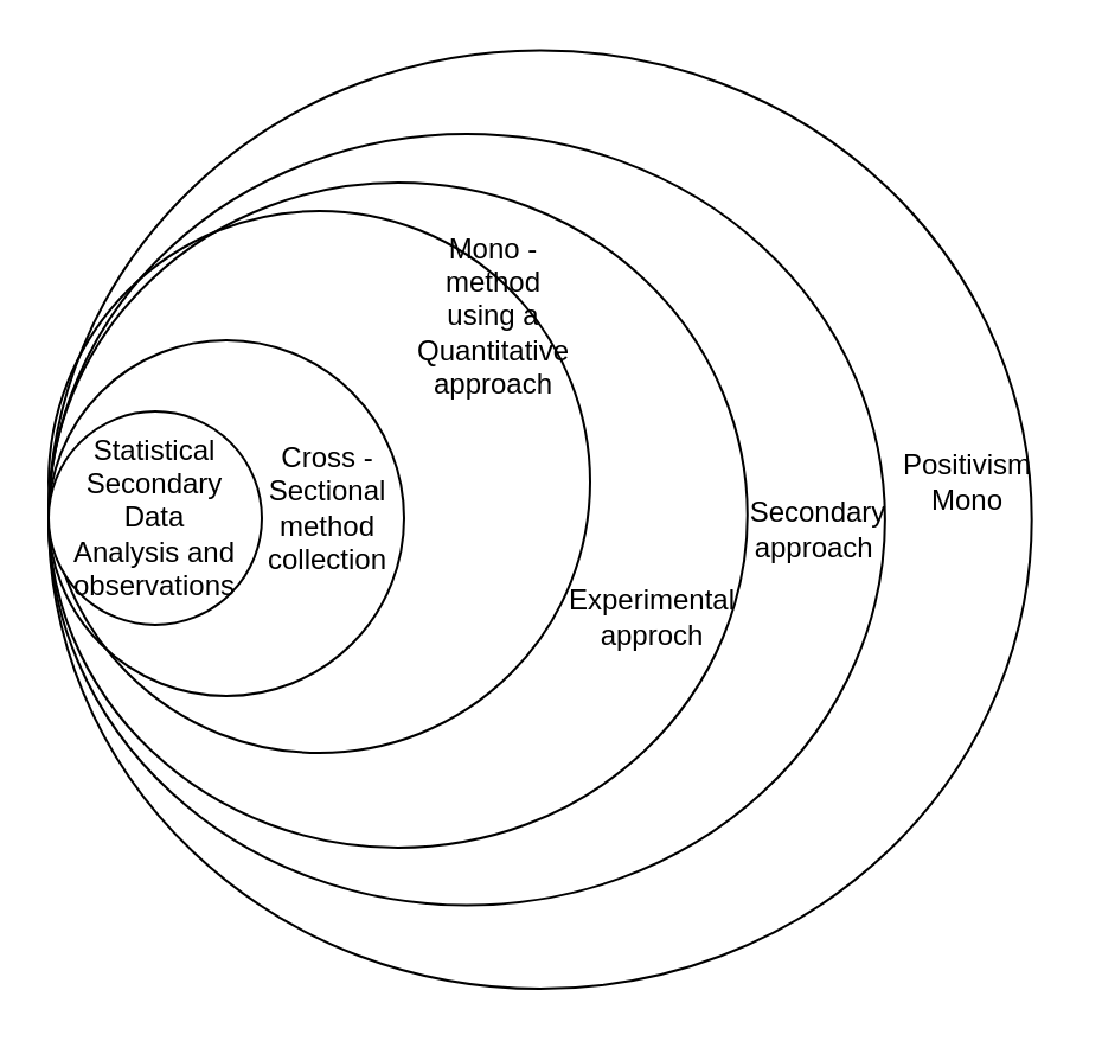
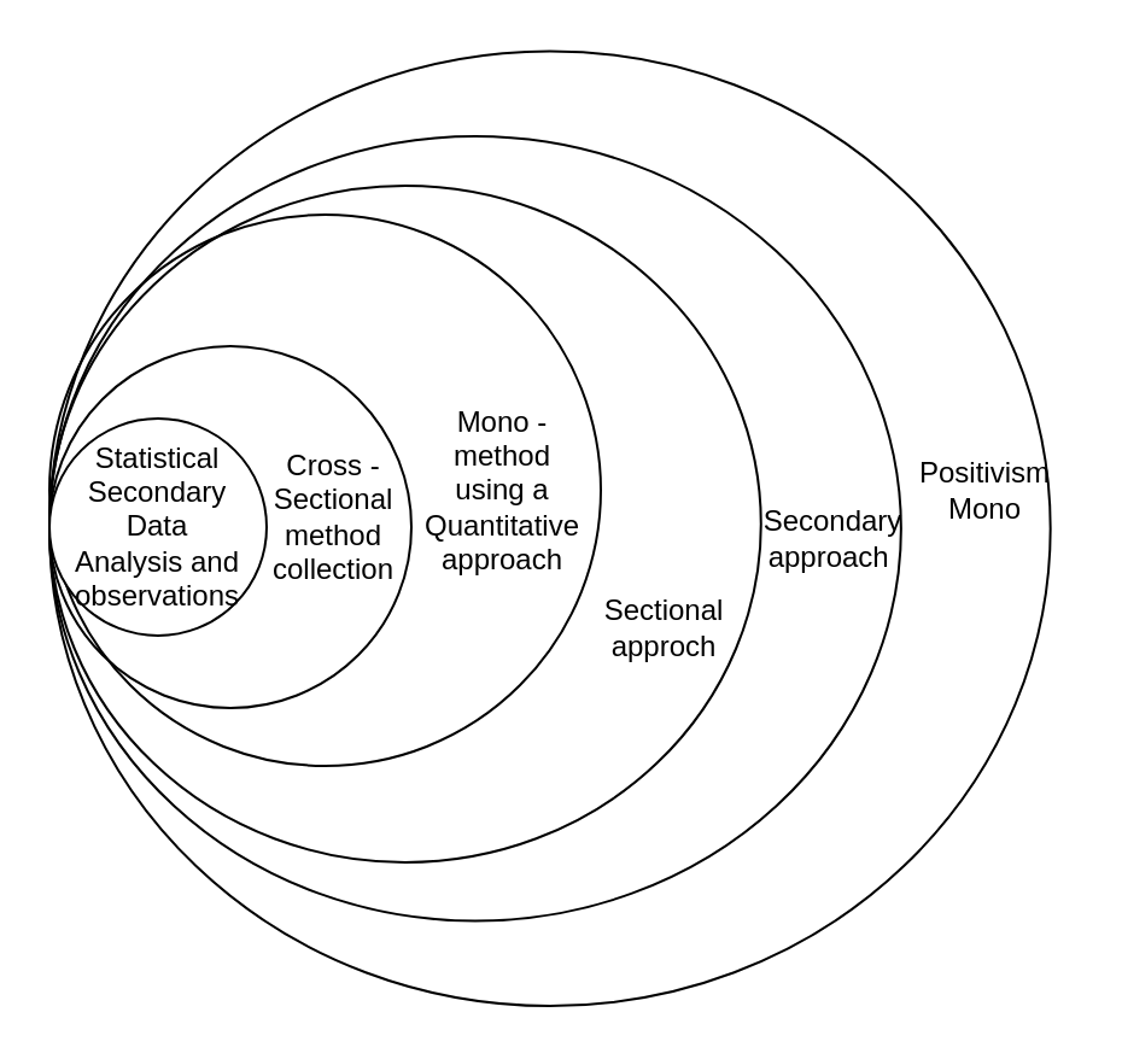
  <mxCell id="0" />
  <mxCell id="1" parent="0" />
  <mxCell id="2" value="" style="ellipse;whiteSpace=wrap;html=1;fillColor=none;" parent="1" vertex="1"><mxGeometry x="20" y="20.75" width="414.84" height="395.75" as="geometry" /></mxCell>
  <mxCell id="3" value="" style="ellipse;whiteSpace=wrap;html=1;fillColor=none;" parent="1" vertex="1"><mxGeometry x="20" y="56" width="352.93" height="325.25" as="geometry" /></mxCell>
  <mxCell id="4" value="" style="ellipse;whiteSpace=wrap;html=1;fillColor=none;" parent="1" vertex="1"><mxGeometry x="20" y="76.5" width="294.89" height="280.5" as="geometry" /></mxCell>
  <mxCell id="5" value="" style="ellipse;whiteSpace=wrap;html=1;aspect=fixed;fillColor=none;" parent="1" vertex="1"><mxGeometry x="20" y="88.5" width="228.5" height="228.5" as="geometry" /></mxCell>
  <mxCell id="6" value="" style="ellipse;whiteSpace=wrap;html=1;aspect=fixed;fillColor=none;" parent="1" vertex="1"><mxGeometry x="20" y="143" width="150" height="150" as="geometry" /></mxCell>
  <mxCell id="7" value="" style="ellipse;whiteSpace=wrap;html=1;aspect=fixed;" parent="1" vertex="1"><mxGeometry x="20" y="173" width="90" height="90" as="geometry" /></mxCell>
  <mxCell id="8" value="Statistical Secondary Data Analysis and observations" style="text;html=1;strokeColor=none;fillColor=none;align=center;verticalAlign=middle;whiteSpace=wrap;rounded=0;" parent="1" vertex="1"><mxGeometry x="35" y="203" width="60" height="30" as="geometry" /></mxCell>
  <mxCell id="9" value="Cross - Sectional method collection" style="text;html=1;strokeColor=none;fillColor=none;align=center;verticalAlign=middle;whiteSpace=wrap;rounded=0;" parent="1" vertex="1"><mxGeometry x="100" y="189" width="76" height="50" as="geometry" /></mxCell>
- <mxCell id="10" value="Mono - method using a Quantitative approach" style="text;html=1;strokeColor=none;fillColor=none;align=center;verticalAlign=middle;whiteSpace=wrap;rounded=0;" parent="1" vertex="1"><mxGeometry x="176" y="91" width="64" height="84" as="geometry" /></mxCell>
- <mxCell id="11" value="Experimental approch" style="text;html=1;strokeColor=none;fillColor=none;align=center;verticalAlign=middle;whiteSpace=wrap;rounded=0;" parent="1" vertex="1"><mxGeometry x="240" y="227" width="70" height="66" as="geometry" /></mxCell>
+ <mxCell id="10" value="Mono - method using a Quantitative approach" style="text;html=1;strokeColor=none;fillColor=none;align=center;verticalAlign=middle;whiteSpace=wrap;rounded=0;" parent="1" vertex="1"><mxGeometry x="176" y="161" width="64" height="84" as="geometry" /></mxCell>
+ <mxCell id="11" value="Sectional approch" style="text;html=1;strokeColor=none;fillColor=none;align=center;verticalAlign=middle;whiteSpace=wrap;rounded=0;" parent="1" vertex="1"><mxGeometry x="240" y="227" width="70" height="66" as="geometry" /></mxCell>
  <mxCell id="12" value="Secondary approach&amp;nbsp;" style="text;html=1;strokeColor=none;fillColor=none;align=center;verticalAlign=middle;whiteSpace=wrap;rounded=0;" parent="1" vertex="1"><mxGeometry x="310" y="201" width="70" height="44" as="geometry" /></mxCell>
  <mxCell id="13" value="Positivism Mono" style="text;html=1;strokeColor=none;fillColor=none;align=center;verticalAlign=middle;whiteSpace=wrap;rounded=0;" parent="1" vertex="1"><mxGeometry x="372.93" y="180.75" width="70" height="44" as="geometry" /></mxCell>
